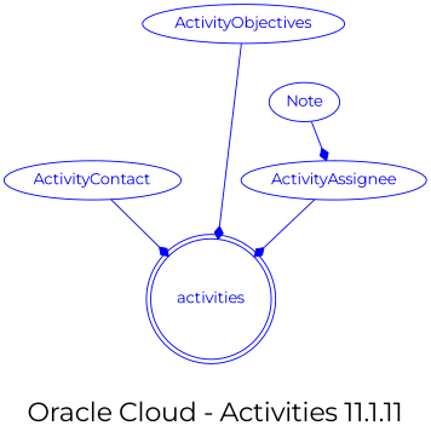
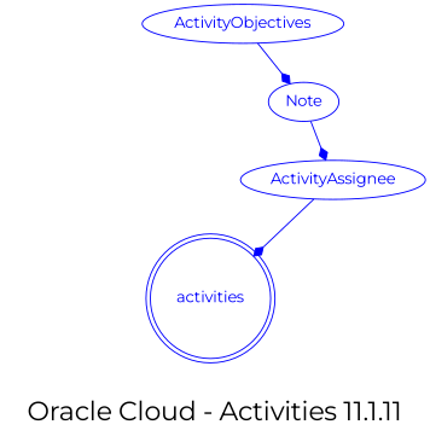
  digraph {
    fontname=Montserrat
    fontsize=24
    label="Oracle Cloud - Activities 11.1.11"
    splines=true
    node [color=blue fontcolor=blue fontname=Montserrat shape=ellipse]
    edge [arrowhead=diamond arrowtail=none color=blue fontcolor=blue fontname=Montserrat]
    activities [shape=doublecircle]
-   ActivityContact
    Note
    ActivityAssignee
    ActivityObjectives
-   ActivityContact -> activities
    Note -> ActivityAssignee
    ActivityAssignee -> activities
-   ActivityObjectives -> activities
+   ActivityObjectives -> Note
  }
